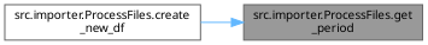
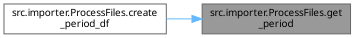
  digraph {
    rankdir=RL
    fontname="Noto Sans"
    node [fontname="Noto Sans" fontsize=10 shape=box style=filled]
    n1 [color=gray40 fillcolor=grey60 fontcolor=black height=0.2 label="src.importer.ProcessFiles.get\l_period" width=0.4]
-   n2 [color=grey40 fillcolor=white height=0.2 label="src.importer.ProcessFiles.create\l_new_df" width=0.4]
+   n2 [color=grey40 fillcolor=white height=0.2 label="src.importer.ProcessFiles.create\l_period_df" width=0.4]
    n1 -> n2 [color=steelblue1 dir=back fontname="Noto Sans" fontsize=10 labelfontname=Helvetica labelfontsize=10 style=solid]
  }
